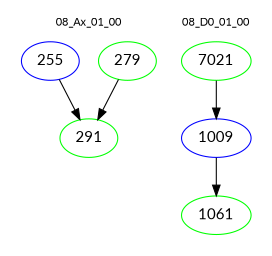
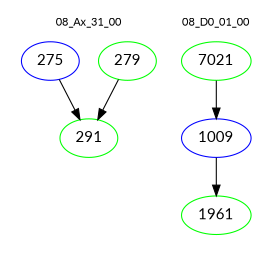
  digraph {
    fontname=Lato
    node [color=green fontname=Lato]
    edge [color=black fontname=Lato]
    n1 [label=279]
-   n2 [color=blue label=255]
+   n2 [color=blue label=275]
    n3 [label=291]
    n4 [label=7021]
    n5 [color=blue label=1009]
-   n6 [label=1061]
+   n6 [label=1961]
    subgraph cluster_1 {
      color=white
      fontsize=10
-     label="08_Ax_01_00"
+     label="08_Ax_31_00"
      n1
      n2
      n3
    }
    subgraph cluster_2 {
      color=white
      fontsize=10
      label="08_D0_01_00"
      n4
      n5
      n6
    }
    n1 -> n3
    n2 -> n3
    n4 -> n5
    n5 -> n6
  }
